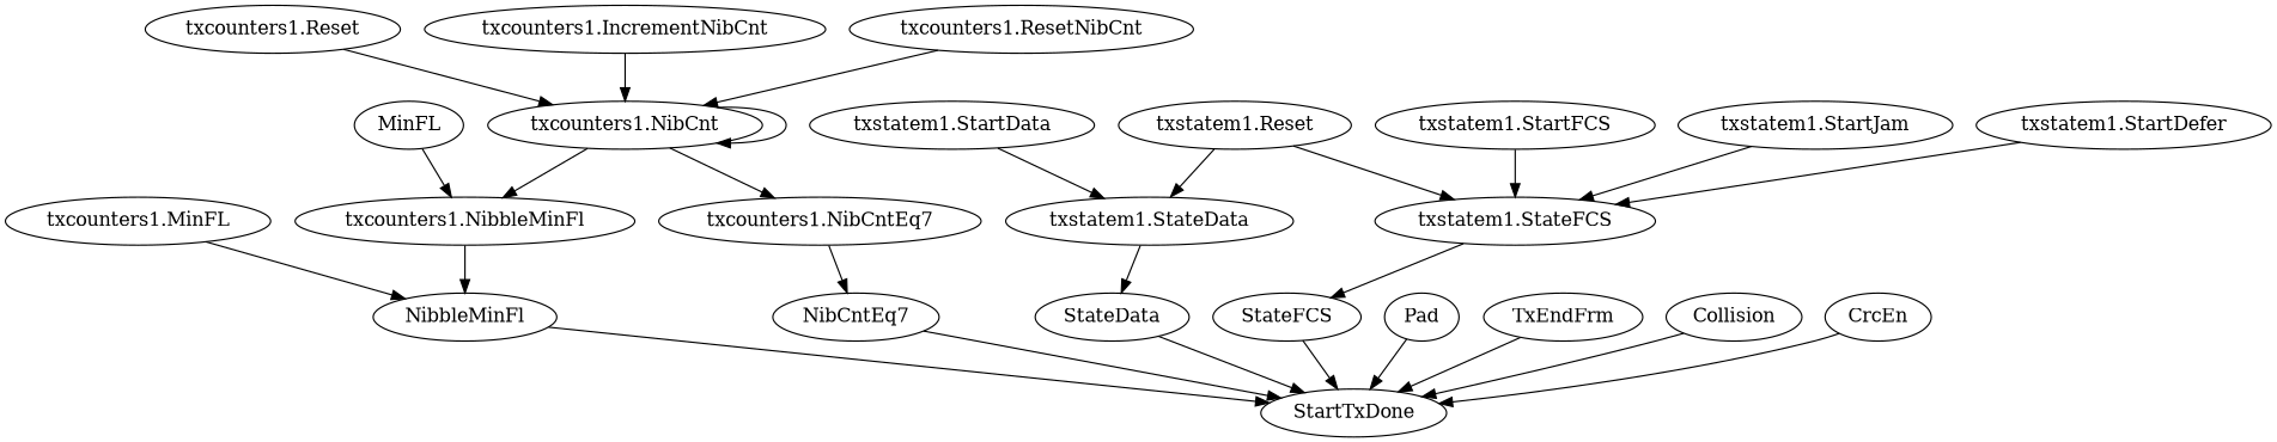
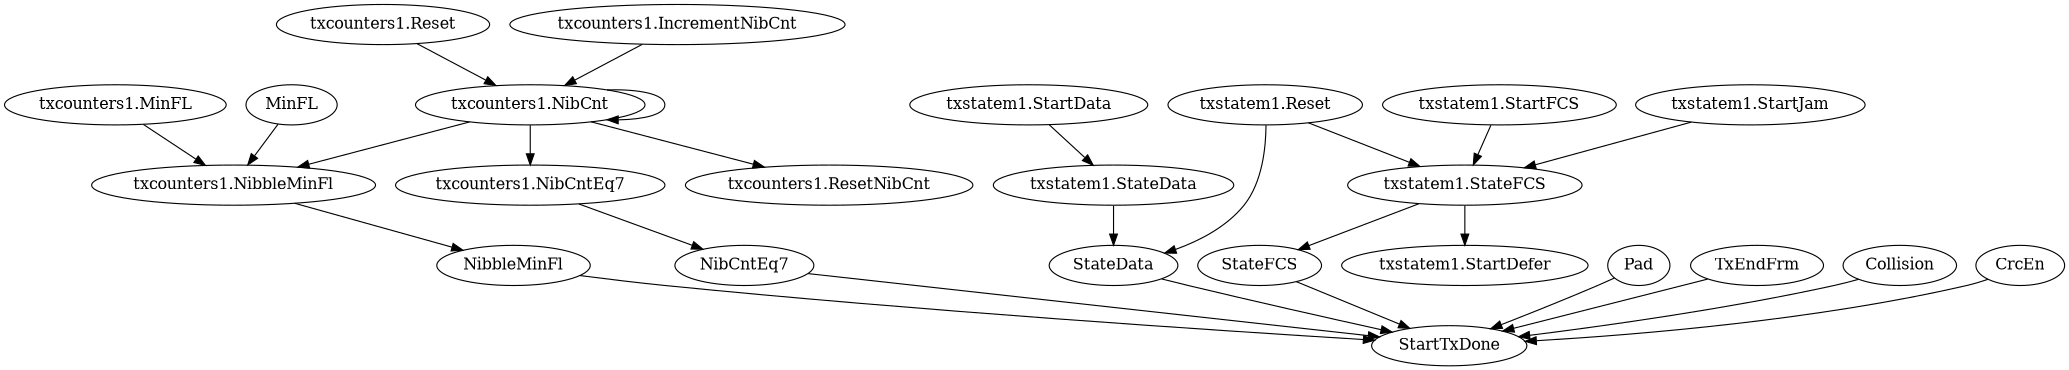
  digraph {
    node [complexity=10 importance=0.0101056454596 rank=0.00101056454596]
    StateFCS [importance=0.0119567754938 rank=0.00119567754938]
    StartTxDone [complexity=0 importance=0.00727376131327 rank=0.0]
    "txcounters1.NibCnt" [complexity=15 importance=0.0571984011557 rank=0.00381322674371]
    "txcounters1.NibCntEq7" [importance=0.0151253602276 rank=0.00151253602276]
    "txcounters1.NibbleMinFl" [importance=0.0193151965389 rank=0.00193151965389]
    NibCntEq7 [importance=0.0111095838464 rank=0.00111095838464]
    NibbleMinFl [importance=0.0131754781095 rank=0.00131754781095]
    "txstatem1.StateData" [importance=0.0149072099526 rank=0.00149072099526]
    StateData [importance=0.0104750330348 rank=0.00104750330348]
    "txcounters1.MinFL" [complexity=13 importance=0.0235630419169 rank=0.00181254168592]
    "txstatem1.StartFCS" [complexity=11 importance=0.028785009532 rank=0.00261681904836]
    "txstatem1.StateFCS" [importance=0.0193603685587 rank=0.00193603685587]
    Pad
    "txcounters1.Reset" [complexity=16 importance=0.174463394312 rank=0.0109039621445]
    MinFL [complexity=13 importance=0.0263949260632 rank=0.00203037892794]
    TxEndFrm
    Collision
    "txstatem1.Reset" [complexity=11 importance=0.256290760038 rank=0.0232991600035]
    "txcounters1.IncrementNibCnt" [complexity=16 importance=0.0687614068291 rank=0.00429758792682]
    "txstatem1.StartJam" [complexity=12 importance=0.0489337117087 rank=0.00407780930906]
    "txcounters1.ResetNibCnt" [complexity=16 importance=0.131725815318 rank=0.00823286345736]
    CrcEn
    "txstatem1.StartDefer" [complexity=12 importance=0.0632771358587 rank=0.0052730946549]
    "txstatem1.StartData" [complexity=12 importance=0.0245130636154 rank=0.00204275530129]
    StateFCS -> StartTxDone
    "txcounters1.NibCnt" -> "txcounters1.NibCnt"
    "txcounters1.NibCnt" -> "txcounters1.NibCntEq7"
    "txcounters1.NibCnt" -> "txcounters1.NibbleMinFl"
    "txcounters1.NibCntEq7" -> NibCntEq7
    "txcounters1.NibbleMinFl" -> NibbleMinFl
    NibCntEq7 -> StartTxDone
    NibbleMinFl -> StartTxDone
    "txstatem1.StateData" -> StateData
    StateData -> StartTxDone
-   "txcounters1.MinFL" -> NibbleMinFl
+   "txcounters1.MinFL" -> "txcounters1.NibbleMinFl"
    "txstatem1.StartFCS" -> "txstatem1.StateFCS"
    "txstatem1.StateFCS" -> StateFCS
    Pad -> StartTxDone
    "txcounters1.Reset" -> "txcounters1.NibCnt"
    MinFL -> "txcounters1.NibbleMinFl"
    TxEndFrm -> StartTxDone
    Collision -> StartTxDone
-   "txstatem1.Reset" -> "txstatem1.StateData"
+   "txstatem1.Reset" -> StateData
    "txstatem1.Reset" -> "txstatem1.StateFCS"
    "txcounters1.IncrementNibCnt" -> "txcounters1.NibCnt"
    "txstatem1.StartJam" -> "txstatem1.StateFCS"
-   "txcounters1.ResetNibCnt" -> "txcounters1.NibCnt"
+   "txcounters1.NibCnt" -> "txcounters1.ResetNibCnt"
    CrcEn -> StartTxDone
-   "txstatem1.StartDefer" -> "txstatem1.StateFCS"
+   "txstatem1.StateFCS" -> "txstatem1.StartDefer"
    "txstatem1.StartData" -> "txstatem1.StateData"
  }
